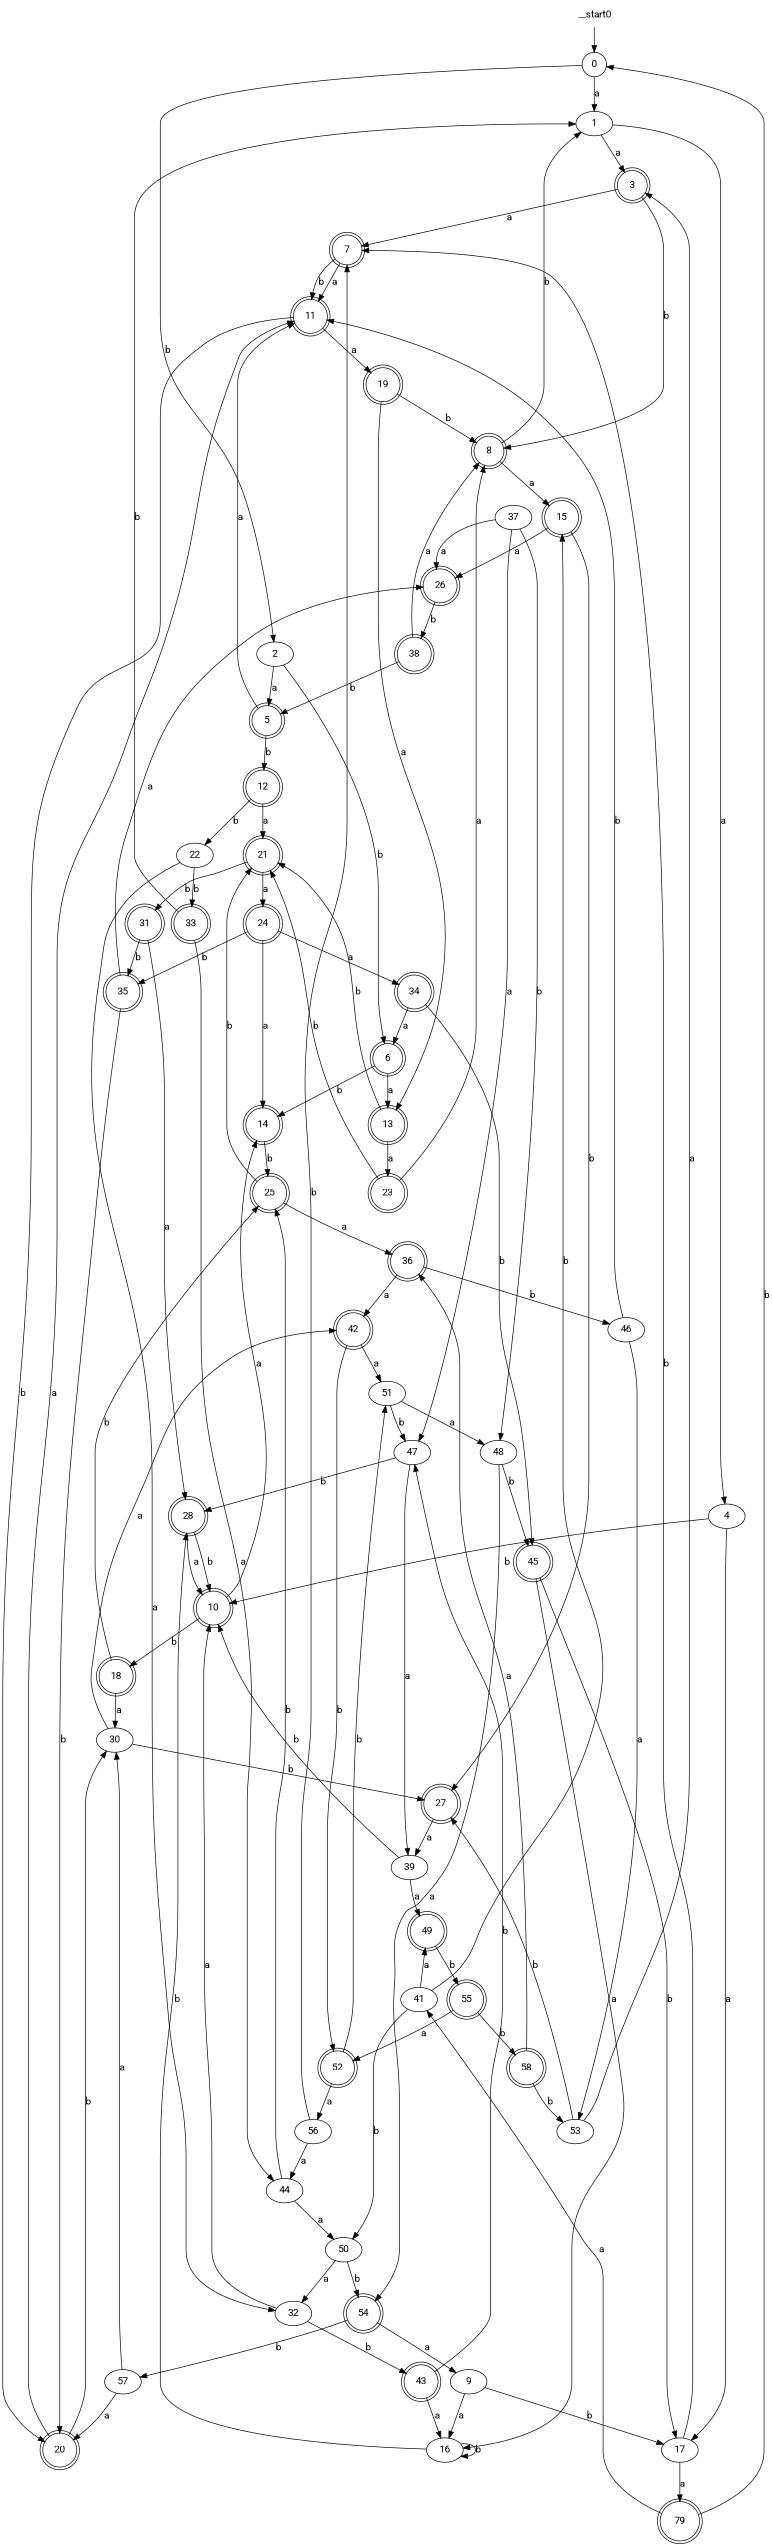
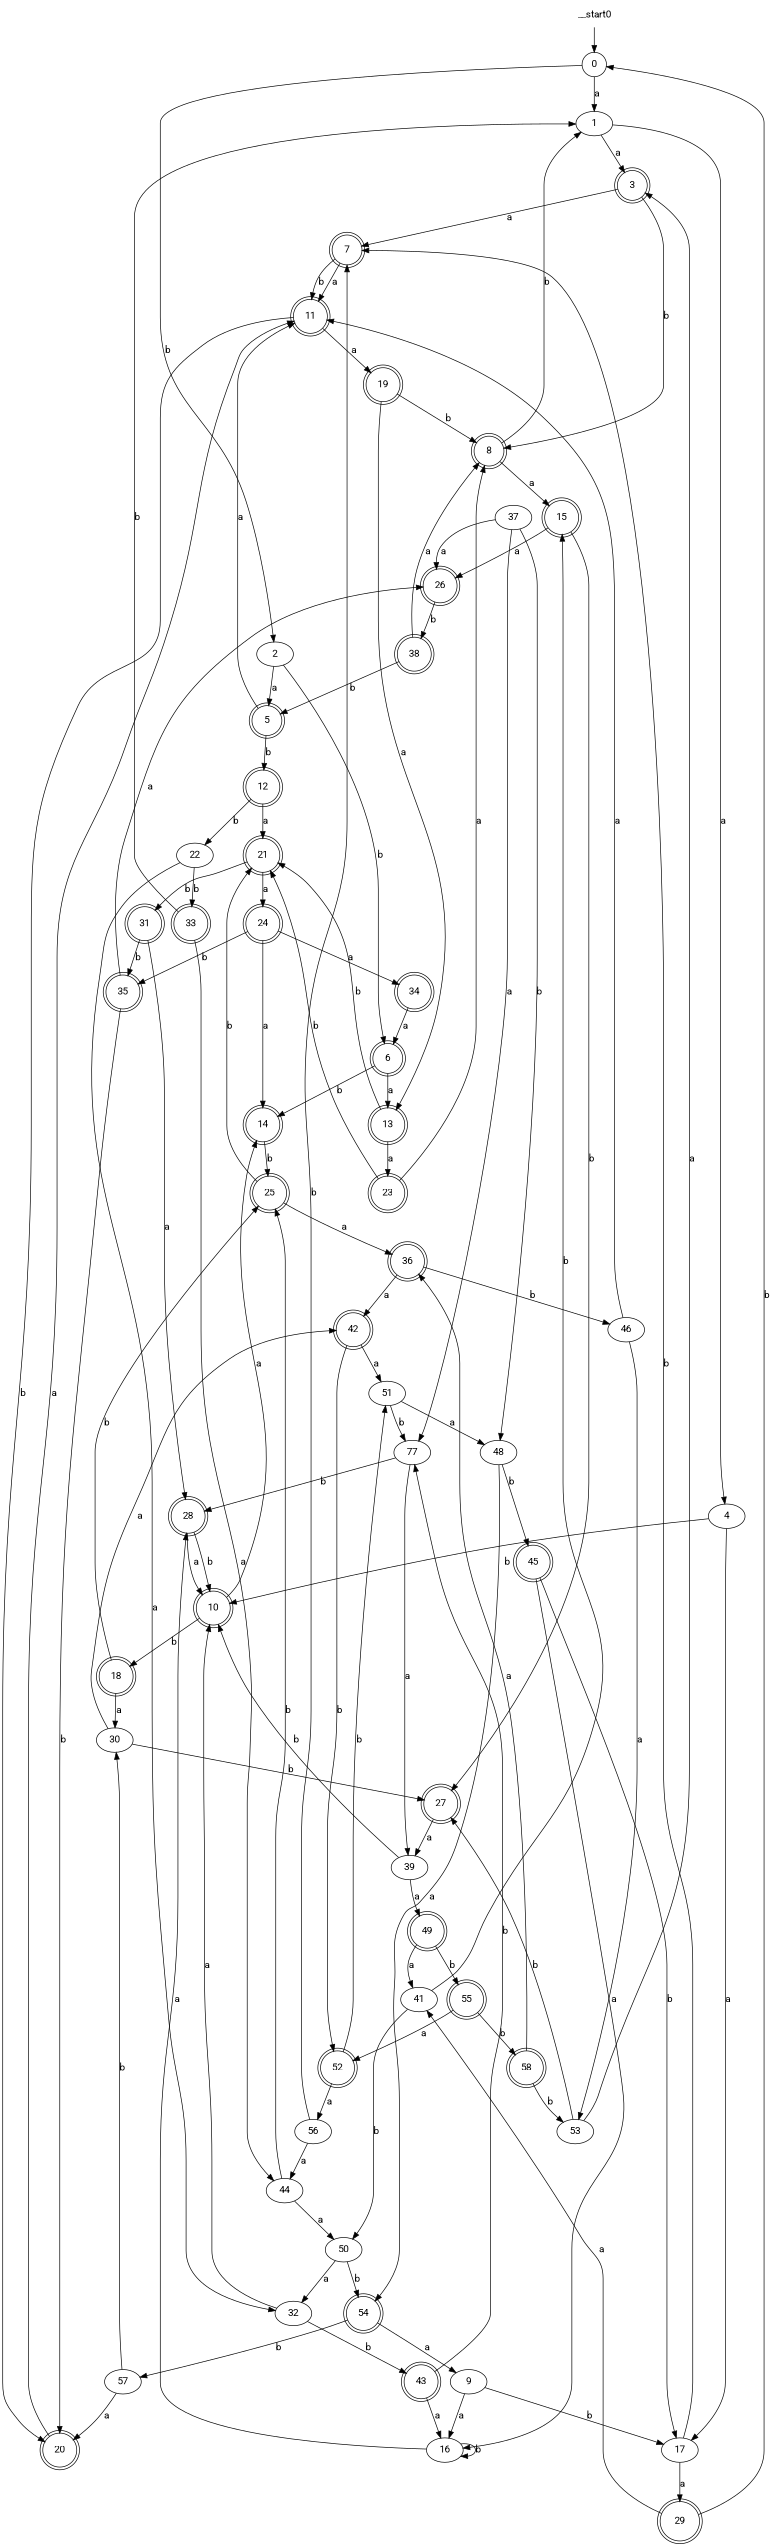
  digraph {
    fontname=Roboto
    node [fontname=Roboto shape=doublecircle]
    edge [fontname=Roboto]
    __start0 [shape=none]
    0 [shape=circle]
    1 [shape=""]
    2 [shape=""]
    3
    4 [shape=""]
    5
    6
    7
    8
    10
    17 [shape=""]
    11
    12
    13
    14
    15
    9 [shape=""]
    16 [shape=""]
    18
    19
    20
    21
    22 [shape=""]
    23
    25
    26
    27
    28
-   29 [label=79]
+   29
    30 [shape=""]
    24
    31
    32 [shape=""]
    33
    34
    35
    36
    38
    39 [shape=""]
    41 [shape=""]
    42
    43
    44 [shape=""]
    45
    46 [shape=""]
    37 [shape=""]
-   47 [shape=""]
+   47 [label=77 shape=""]
    48 [shape=""]
    49
    50 [shape=""]
    51 [shape=""]
    52
    53 [shape=""]
    54
    55
    56 [shape=""]
    57 [shape=""]
    58
    __start0 -> 0
    0 -> 1 [label=a]
    0 -> 2 [label=b]
    1 -> 3 [label=a]
    1 -> 4 [label=a]
    2 -> 5 [label=a]
    2 -> 6 [label=b]
    3 -> 7 [label=a]
    3 -> 8 [label=b]
    4 -> 10 [label=b]
    4 -> 17 [label=a]
    5 -> 11 [label=a]
    5 -> 12 [label=b]
    6 -> 13 [label=a]
    6 -> 14 [label=b]
    7 -> 11 [label=a]
    7 -> 11 [label=b]
    8 -> 1 [label=b]
    8 -> 15 [label=a]
    10 -> 14 [label=a]
    10 -> 18 [label=b]
    17 -> 7 [label=b]
    17 -> 29 [label=a]
    11 -> 19 [label=a]
    11 -> 20 [label=b]
    12 -> 21 [label=a]
    12 -> 22 [label=b]
    13 -> 21 [label=b]
    13 -> 23 [label=a]
    14 -> 25 [label=b]
    15 -> 26 [label=a]
    15 -> 27 [label=b]
    9 -> 17 [label=b]
    9 -> 16 [label=a]
    16 -> 16 [label=b]
-   16 -> 28 [label=b]
+   16 -> 28 [label=a]
    18 -> 25 [label=b]
    18 -> 30 [label=a]
    19 -> 8 [label=b]
    19 -> 13 [label=a]
    20 -> 11 [label=a]
-   20 -> 30 [label=b]
    21 -> 24 [label=a]
    21 -> 31 [label=b]
    22 -> 32 [label=a]
    22 -> 33 [label=b]
    23 -> 8 [label=a]
    23 -> 21 [label=b]
    25 -> 21 [label=b]
    25 -> 36 [label=a]
    26 -> 38 [label=b]
    27 -> 39 [label=a]
    28 -> 10 [label=a]
    28 -> 10 [label=b]
    29 -> 0 [label=b]
    29 -> 41 [label=a]
    30 -> 27 [label=b]
    30 -> 42 [label=a]
    24 -> 14 [label=a]
    24 -> 34 [label=a]
    24 -> 35 [label=b]
    31 -> 28 [label=a]
    31 -> 35 [label=b]
    32 -> 10 [label=a]
    32 -> 43 [label=b]
    33 -> 1 [label=b]
    33 -> 44 [label=a]
    34 -> 6 [label=a]
-   34 -> 45 [label=b]
    35 -> 20 [label=b]
    35 -> 26 [label=a]
    36 -> 42 [label=a]
    36 -> 46 [label=b]
    38 -> 5 [label=b]
    38 -> 8 [label=a]
    39 -> 10 [label=b]
    39 -> 49 [label=a]
    41 -> 15 [label=b]
    41 -> 50 [label=b]
    42 -> 51 [label=a]
    42 -> 52 [label=b]
    43 -> 16 [label=a]
    43 -> 47 [label=b]
    44 -> 25 [label=b]
    44 -> 50 [label=a]
    45 -> 17 [label=b]
    45 -> 16 [label=a]
-   46 -> 11 [label=b]
+   46 -> 11 [label=a]
    46 -> 53 [label=a]
    37 -> 26 [label=a]
    37 -> 47 [label=a]
    37 -> 48 [label=b]
    47 -> 28 [label=b]
    47 -> 39 [label=a]
    48 -> 45 [label=b]
    48 -> 54 [label=a]
-   41 -> 49 [label=a]
+   49 -> 41 [label=a]
    49 -> 55 [label=b]
    50 -> 32 [label=a]
    50 -> 54 [label=b]
    51 -> 47 [label=b]
    51 -> 48 [label=a]
    52 -> 51 [label=b]
    52 -> 56 [label=a]
    53 -> 3 [label=a]
    53 -> 27 [label=b]
    54 -> 9 [label=a]
    54 -> 57 [label=b]
    55 -> 52 [label=a]
    55 -> 58 [label=b]
    56 -> 7 [label=b]
    56 -> 44 [label=a]
    57 -> 20 [label=a]
-   57 -> 30 [label=a]
+   57 -> 30 [label=b]
    58 -> 36 [label=a]
    58 -> 53 [label=b]
  }
